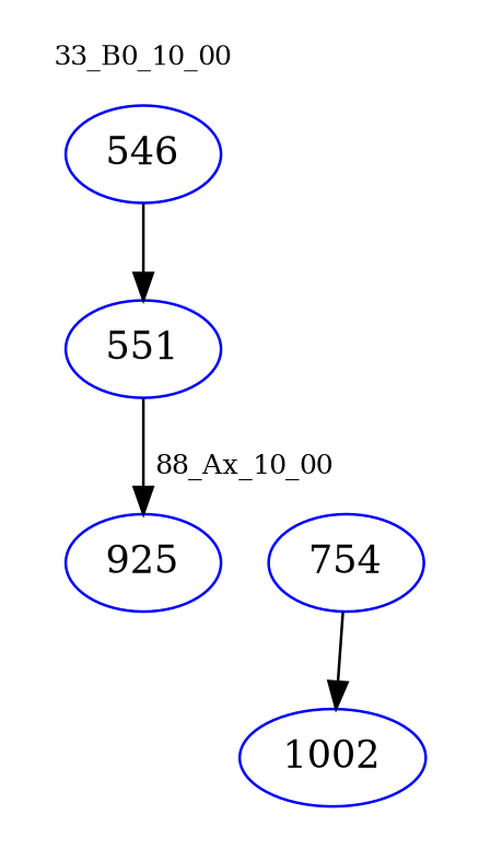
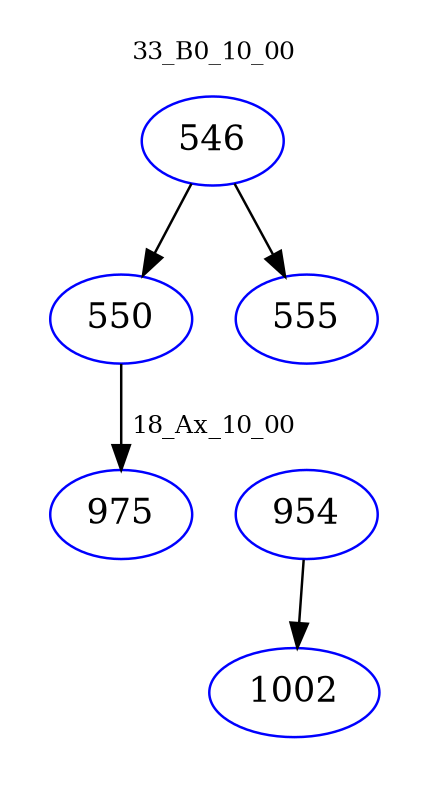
  digraph {
    node [color=blue]
    edge [color=black]
-   n1 [label=754]
+   n1 [label=954]
    n2 [label=1002]
-   n3 [label=925]
+   n3 [label=975]
    n4 [label=546]
-   n5 [label=551]
+   n5 [label=550]
+   n6 [label=555]
    subgraph cluster_1 {
      color=white
      fontsize=10
-     label="88_Ax_10_00"
+     label="18_Ax_10_00"
      n1
      n2
      n3
    }
    subgraph cluster_2 {
      color=white
      fontsize=10
      label="33_B0_10_00"
      n4
      n5
+     n6
    }
    n1 -> n2
    n4 -> n5
+   n4 -> n6
    n5 -> n3
  }
